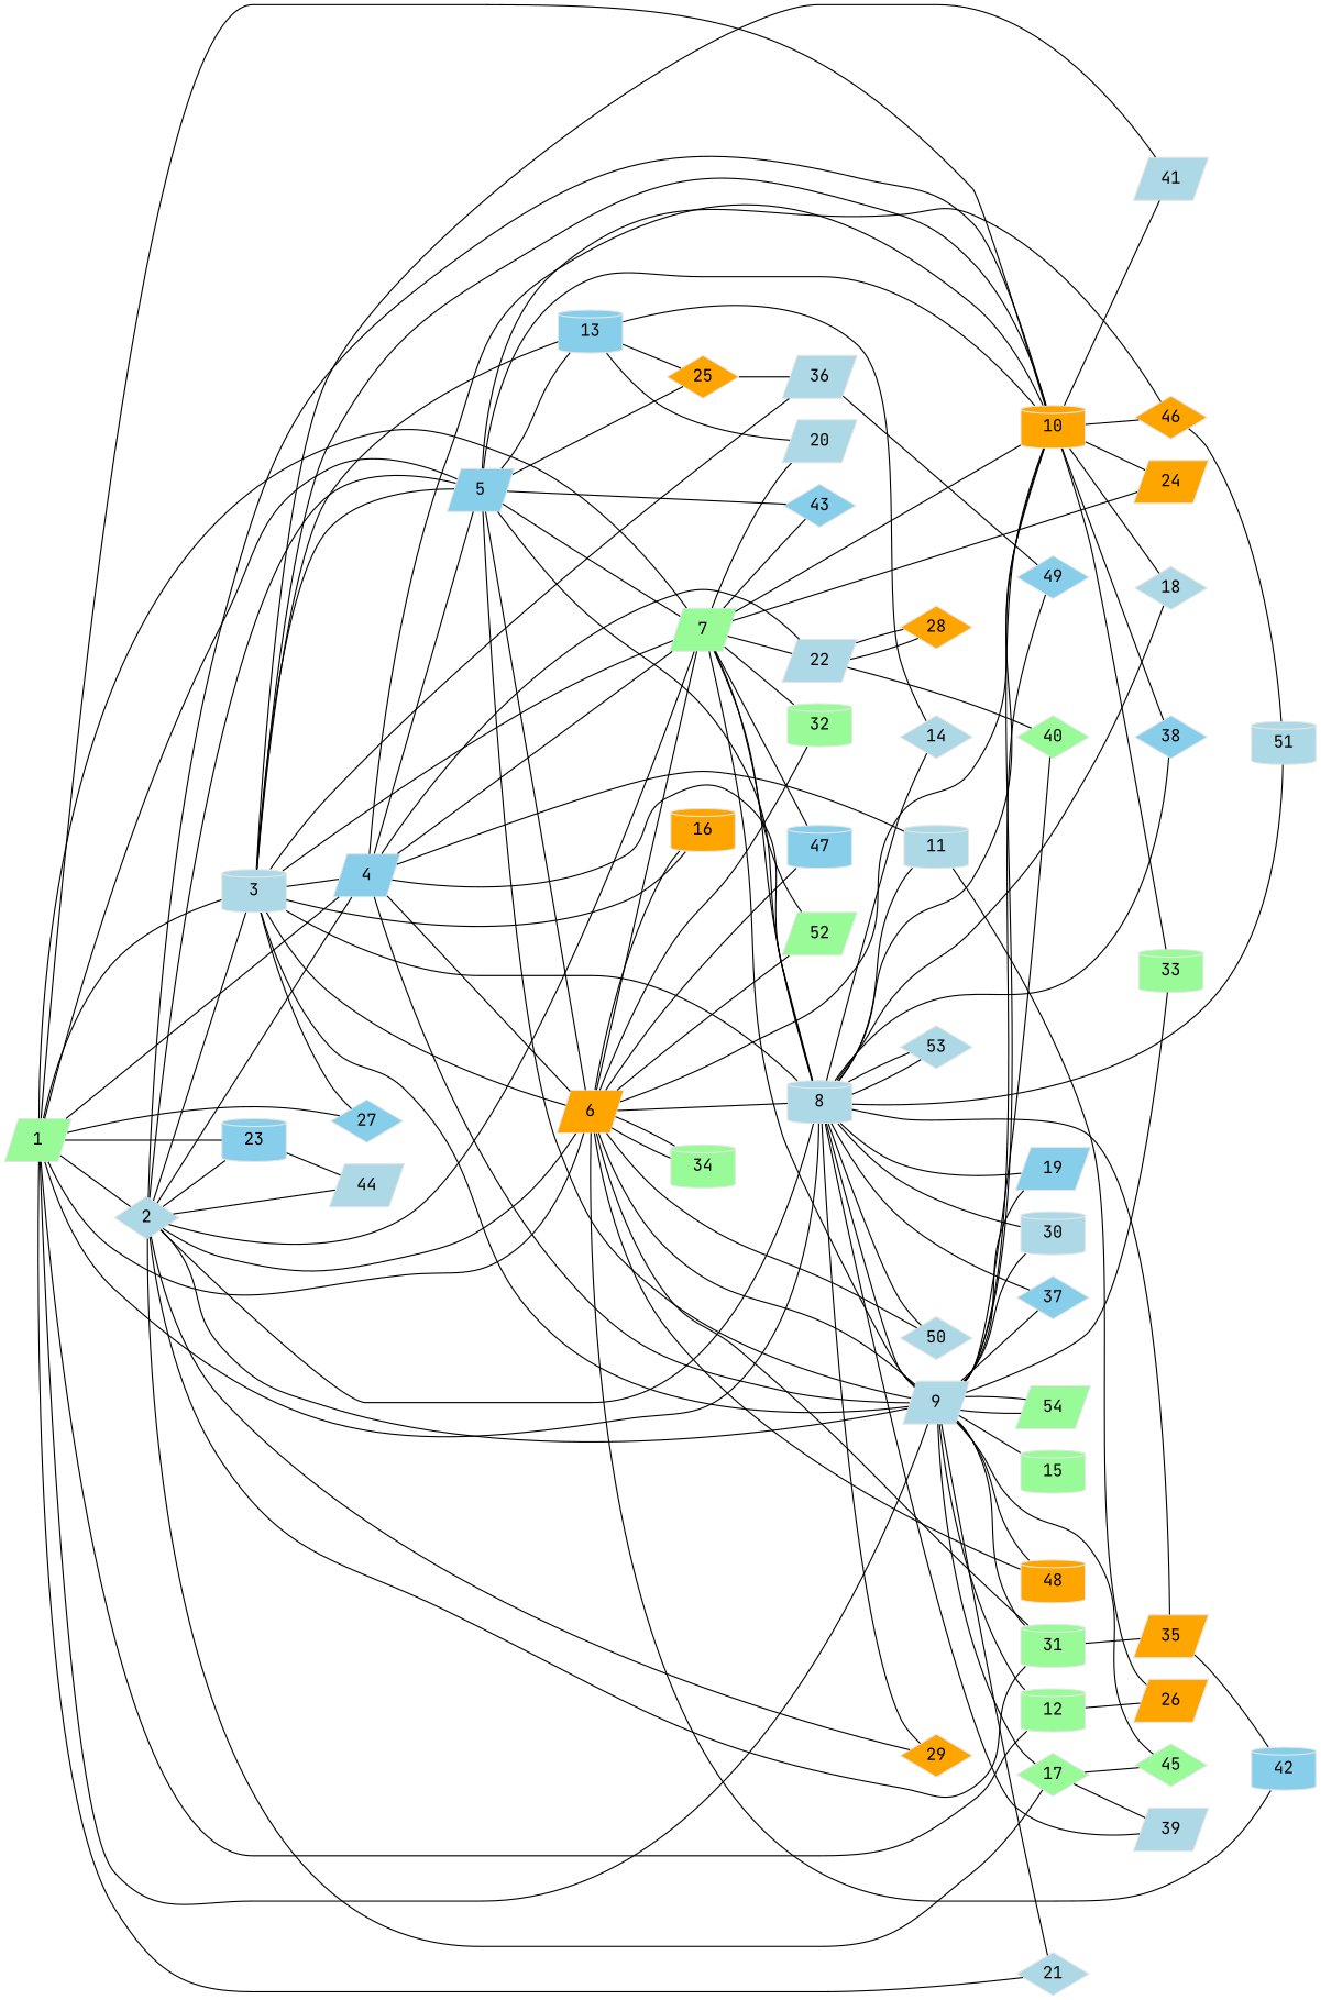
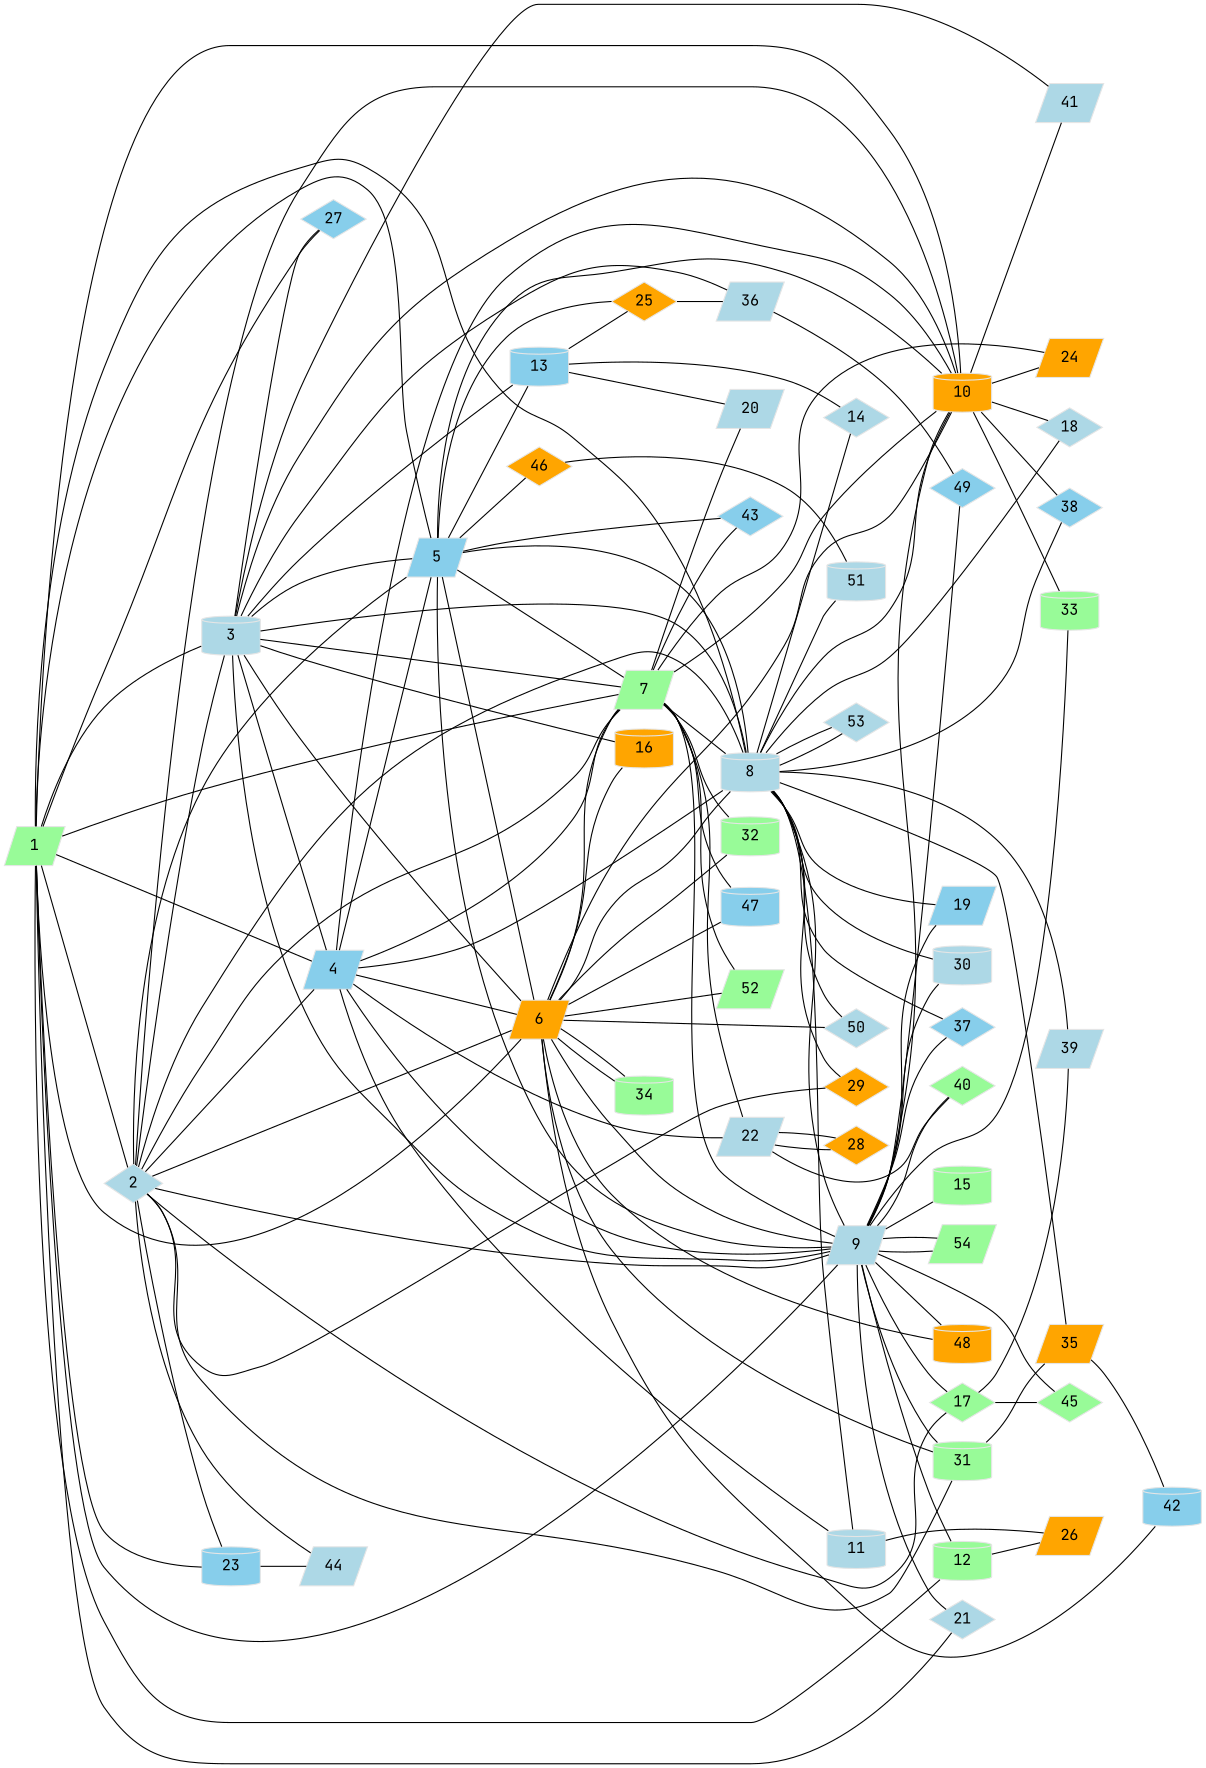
  graph {
    fontname="JetBrains Mono"
    rankdir=LR
    node [color=gray90 fillcolor=lightblue fontname="JetBrains Mono" shape=parallelogram style=filled]
    edge [fontname="JetBrains Mono"]
    1 [fillcolor=palegreen]
    2 [shape=diamond]
    3 [shape=cylinder]
    4 [fillcolor=skyblue]
    5 [fillcolor=skyblue]
    6 [fillcolor=orange]
    7 [fillcolor=palegreen]
    8 [shape=cylinder]
    9
    10 [fillcolor=orange shape=cylinder]
    12 [fillcolor=palegreen shape=cylinder]
    21 [shape=diamond]
    23 [fillcolor=skyblue shape=cylinder]
    27 [fillcolor=skyblue shape=diamond]
    17 [fillcolor=palegreen shape=diamond]
    29 [fillcolor=orange shape=diamond]
    31 [fillcolor=palegreen shape=cylinder]
    44
    13 [fillcolor=skyblue shape=cylinder]
    16 [fillcolor=orange shape=cylinder]
    36
    41
    11 [shape=cylinder]
    22
    25 [fillcolor=orange shape=diamond]
    43 [fillcolor=skyblue shape=diamond]
    46 [fillcolor=orange shape=diamond]
    32 [fillcolor=palegreen shape=cylinder]
    34 [fillcolor=palegreen shape=cylinder]
    42 [fillcolor=skyblue shape=cylinder]
    47 [fillcolor=skyblue shape=cylinder]
    48 [fillcolor=orange shape=cylinder]
    50 [shape=diamond]
    52 [fillcolor=palegreen]
    20
    24 [fillcolor=orange]
    14 [shape=diamond]
    18 [shape=diamond]
    19 [fillcolor=skyblue]
    30 [shape=cylinder]
    35 [fillcolor=orange]
    37 [fillcolor=skyblue shape=diamond]
    38 [fillcolor=skyblue shape=diamond]
    39
    51 [shape=cylinder]
    53 [shape=diamond]
    15 [fillcolor=palegreen shape=cylinder]
    33 [fillcolor=palegreen shape=cylinder]
    40 [fillcolor=palegreen shape=diamond]
    45 [fillcolor=palegreen shape=diamond]
    49 [fillcolor=skyblue shape=diamond]
    54 [fillcolor=palegreen]
    26 [fillcolor=orange]
    28 [fillcolor=orange shape=diamond]
    1 -- 2
    1 -- 3
    1 -- 4
    1 -- 5
    1 -- 6
    1 -- 7
    1 -- 8
    1 -- 9
    1 -- 10
    1 -- 12
    1 -- 21
    1 -- 23
    1 -- 27
    2 -- 3
    2 -- 4
    2 -- 5
    2 -- 6
    2 -- 7
    2 -- 8
    2 -- 9
    2 -- 10
    2 -- 23
    2 -- 17
    2 -- 29
    2 -- 31
    2 -- 44
    3 -- 4
    3 -- 5
    3 -- 6
    3 -- 7
    3 -- 8
    3 -- 9
    3 -- 10
    3 -- 27
    3 -- 13
    3 -- 16
    3 -- 36
    3 -- 41
    4 -- 5
    4 -- 6
    4 -- 7
    4 -- 8
    4 -- 9
    4 -- 10
    4 -- 11
    4 -- 22
    5 -- 6
    5 -- 7
    5 -- 8
    5 -- 9
    5 -- 10
    5 -- 13
    5 -- 25
    5 -- 43
    5 -- 46
    6 -- 7
    6 -- 8
    6 -- 9
    6 -- 10
    6 -- 31
    6 -- 16
    6 -- 32
    6 -- 34
    6 -- 34
    6 -- 42
    6 -- 47
    6 -- 48
    6 -- 50
    6 -- 52
    7 -- 8
    7 -- 9
    7 -- 10
    7 -- 22
    7 -- 43
    7 -- 32
    7 -- 47
    7 -- 52
    7 -- 20
    7 -- 24
    8 -- 9
    8 -- 10
    8 -- 29
    8 -- 11
    8 -- 50
    8 -- 14
    8 -- 18
    8 -- 19
    8 -- 30
    8 -- 35
    8 -- 37
    8 -- 38
    8 -- 39
    8 -- 51
    8 -- 53
    8 -- 53
    9 -- 10
    9 -- 12
    9 -- 21
    9 -- 17
    9 -- 31
    9 -- 48
    9 -- 19
    9 -- 30
    9 -- 37
    9 -- 15
    9 -- 33
    9 -- 40
    9 -- 45
    9 -- 49
    9 -- 54
    9 -- 54
    10 -- 41
-   10 -- 46
    10 -- 24
    10 -- 18
    10 -- 38
    10 -- 33
    12 -- 26
    23 -- 44
    17 -- 39
    17 -- 45
    31 -- 35
    13 -- 25
    13 -- 20
    13 -- 14
    36 -- 49
    11 -- 26
    22 -- 40
    22 -- 28
    22 -- 28
    25 -- 36
    46 -- 51
    35 -- 42
  }
